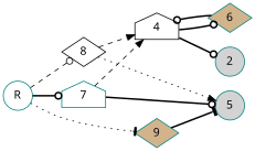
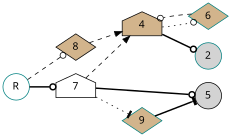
  digraph {
    fontname="Noto Sans"
    rankdir=LR
    node [color=teal fillcolor=white fontname="Noto Sans" shape=circle style=filled]
    edge [arrowhead=odot fontname="Noto Sans" style=bold]
-   7 [shape=house]
-   5 [fillcolor=lightgrey]
-   4 [color=black shape=house]
-   8 [color=black shape=diamond]
+   7 [color=black shape=house]
+   5 [color=black fillcolor=lightgrey]
+   4 [color=black fillcolor=tan shape=house]
+   8 [color=black fillcolor=tan shape=diamond]
    2 [fillcolor=lightgrey]
    n6 [fillcolor=tan label=9 shape=diamond]
    6 [fillcolor=tan shape=diamond]
    R
    7 -> 5
    7 -> 4 [arrowhead=normal style=dashed]
    4 -> 2
-   4 -> 6
-   8 -> 5 [arrowhead=normal style=dotted]
+   4 -> 6 [style=dotted]
    8 -> 4 [arrowhead=normal style=dashed]
    n6 -> 5 [arrowhead=tee]
-   6 -> 4
+   6 -> 4 [style=dashed]
    R -> 7
    R -> 8 [style=dashed]
-   R -> n6 [arrowhead=tee style=dotted]
+   7 -> n6 [arrowhead=tee style=dotted]
  }
